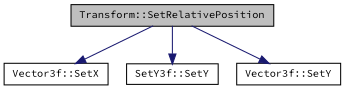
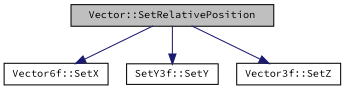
  digraph {
    fontname="Source Code Pro"
    rankdir=TB
    node [color=black fillcolor=white fontname="Source Code Pro" fontsize=10 shape=record style=filled]
    edge [color=midnightblue fontname="Source Code Pro" fontsize=10 labelfontname=Helvetica labelfontsize=10 style=solid]
-   n1 [fillcolor=grey75 fontcolor=black height=0.2 label="Transform::SetRelativePosition" width=0.4]
-   n2 [height=0.2 label="Vector3f::SetX" width=0.4]
+   n1 [fillcolor=grey75 fontcolor=black height=0.2 label="Vector::SetRelativePosition" width=0.4]
+   n2 [height=0.2 label="Vector6f::SetX" width=0.4]
    n3 [height=0.2 label="SetY3f::SetY" width=0.4]
-   n4 [height=0.2 label="Vector3f::SetY" width=0.4]
+   n4 [height=0.2 label="Vector3f::SetZ" width=0.4]
    n1 -> n2
    n1 -> n3
    n1 -> n4
  }
